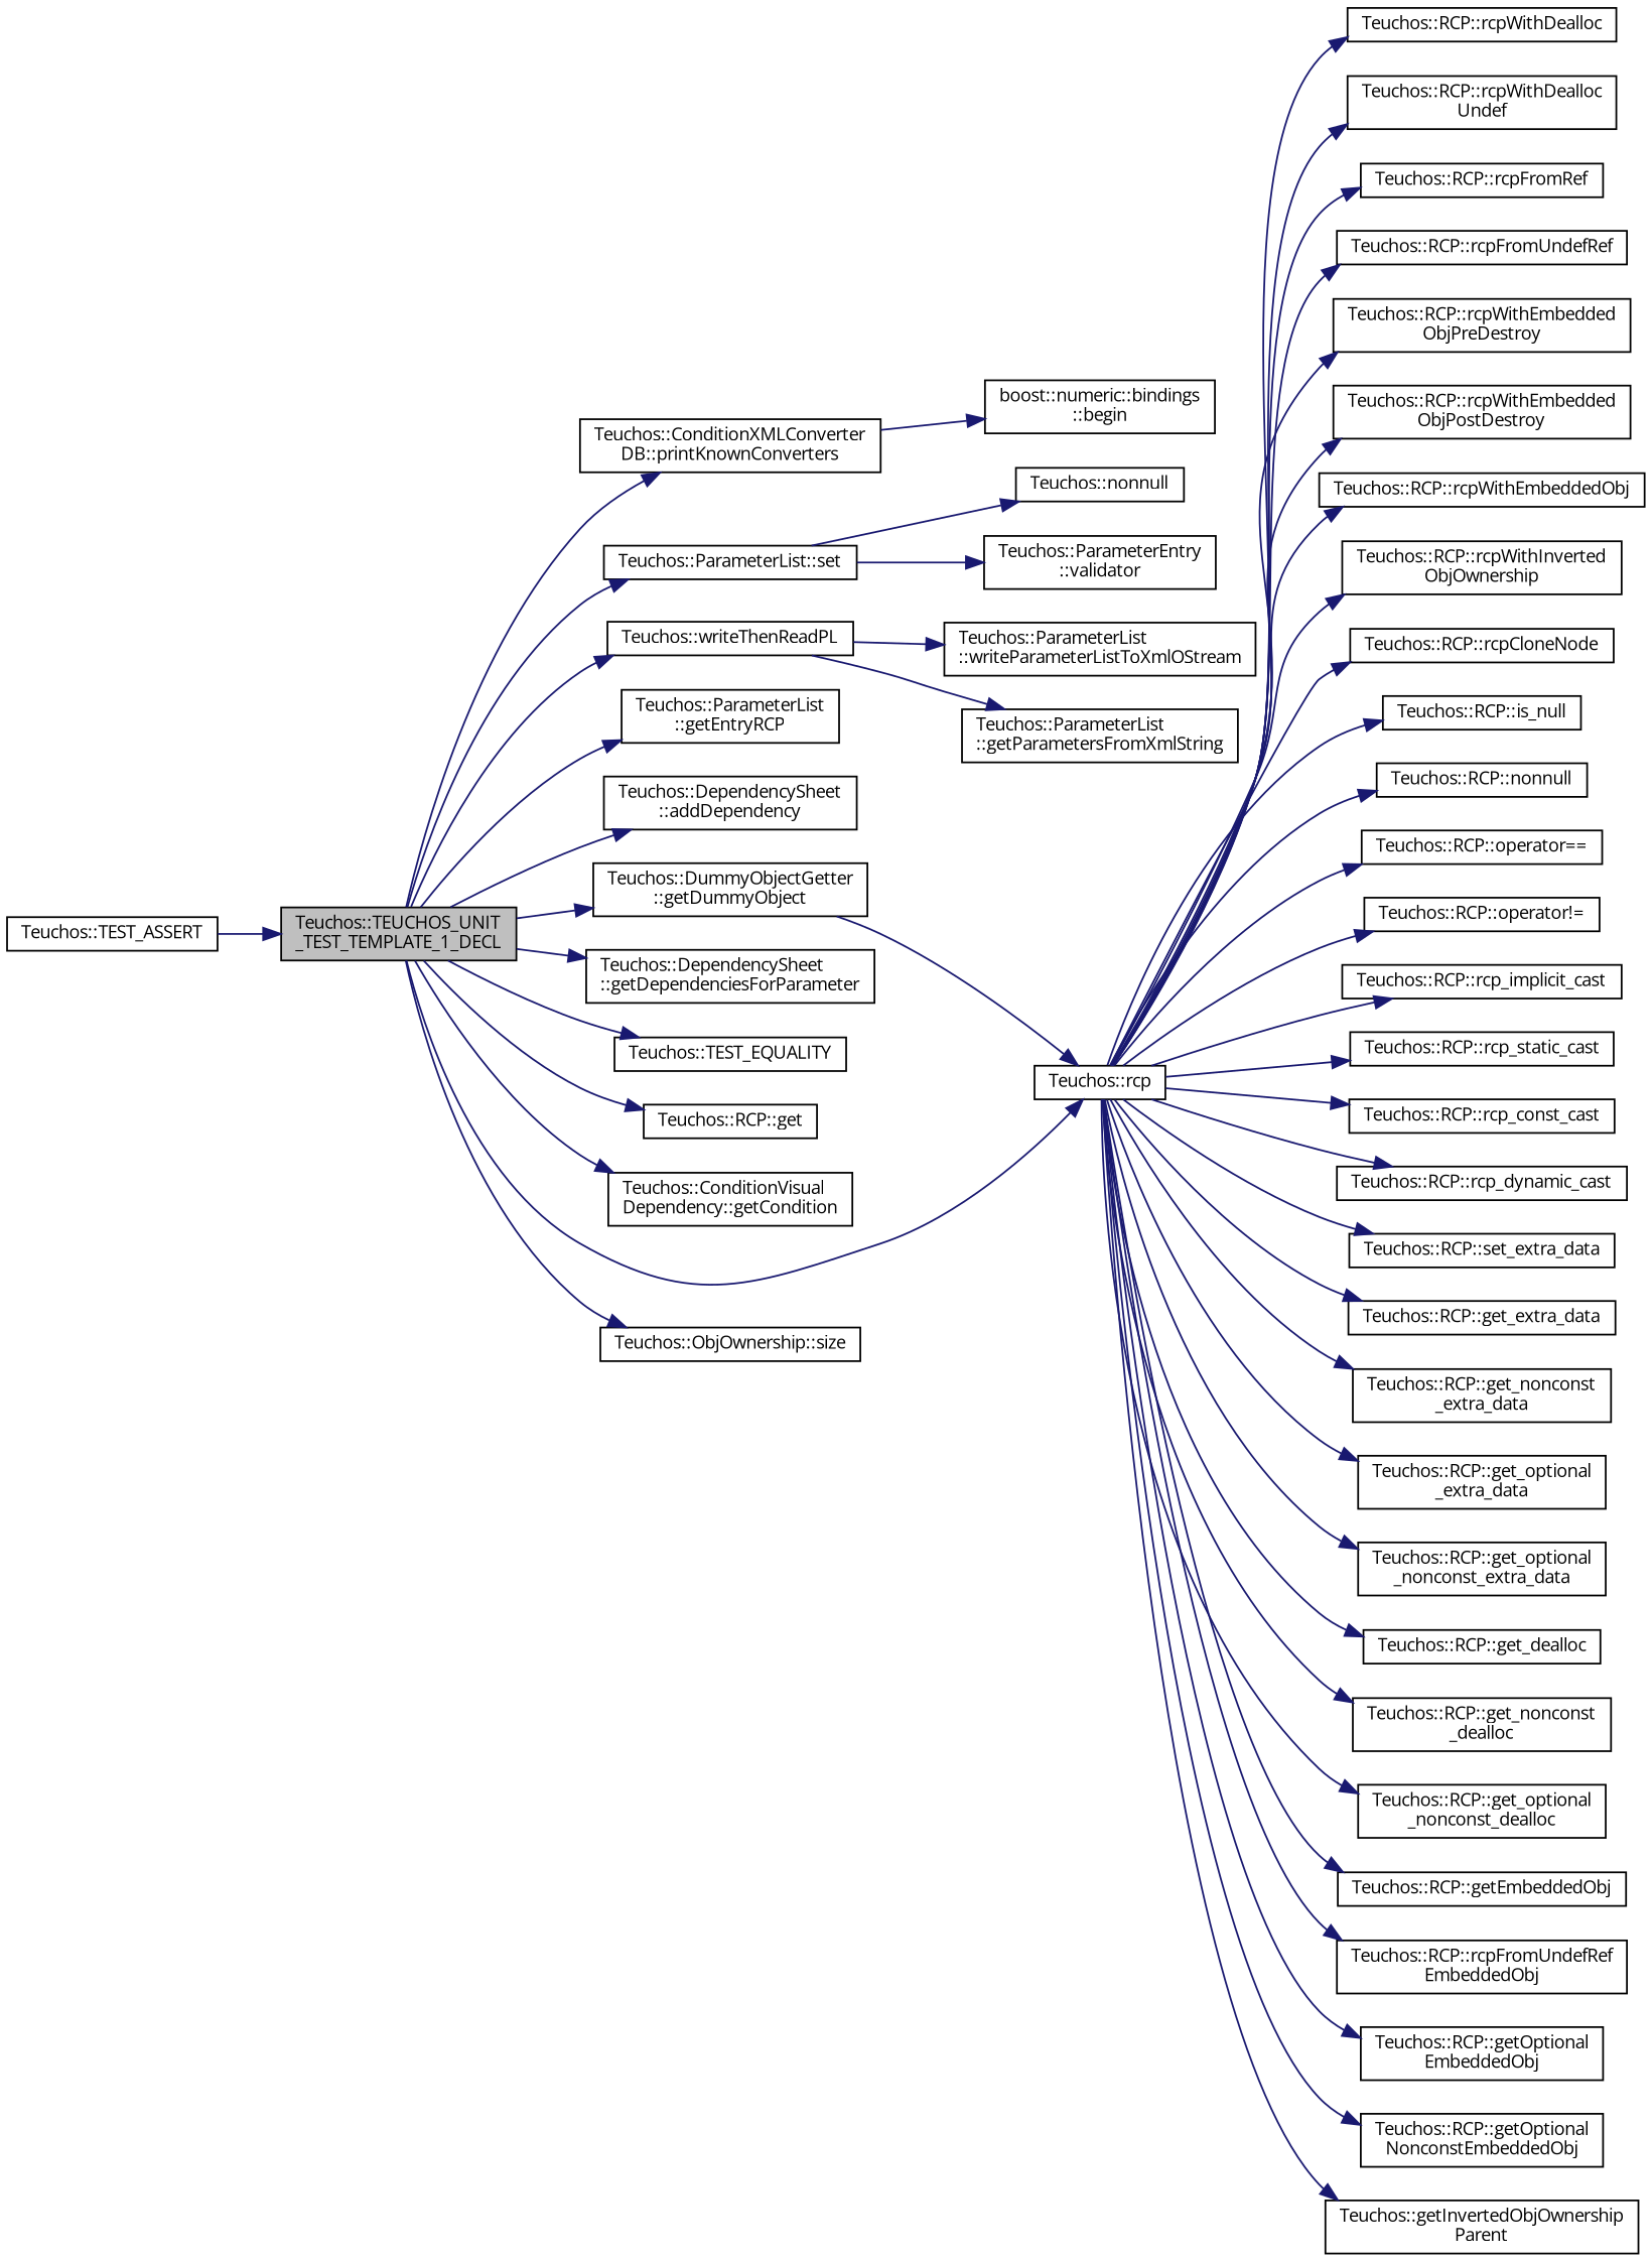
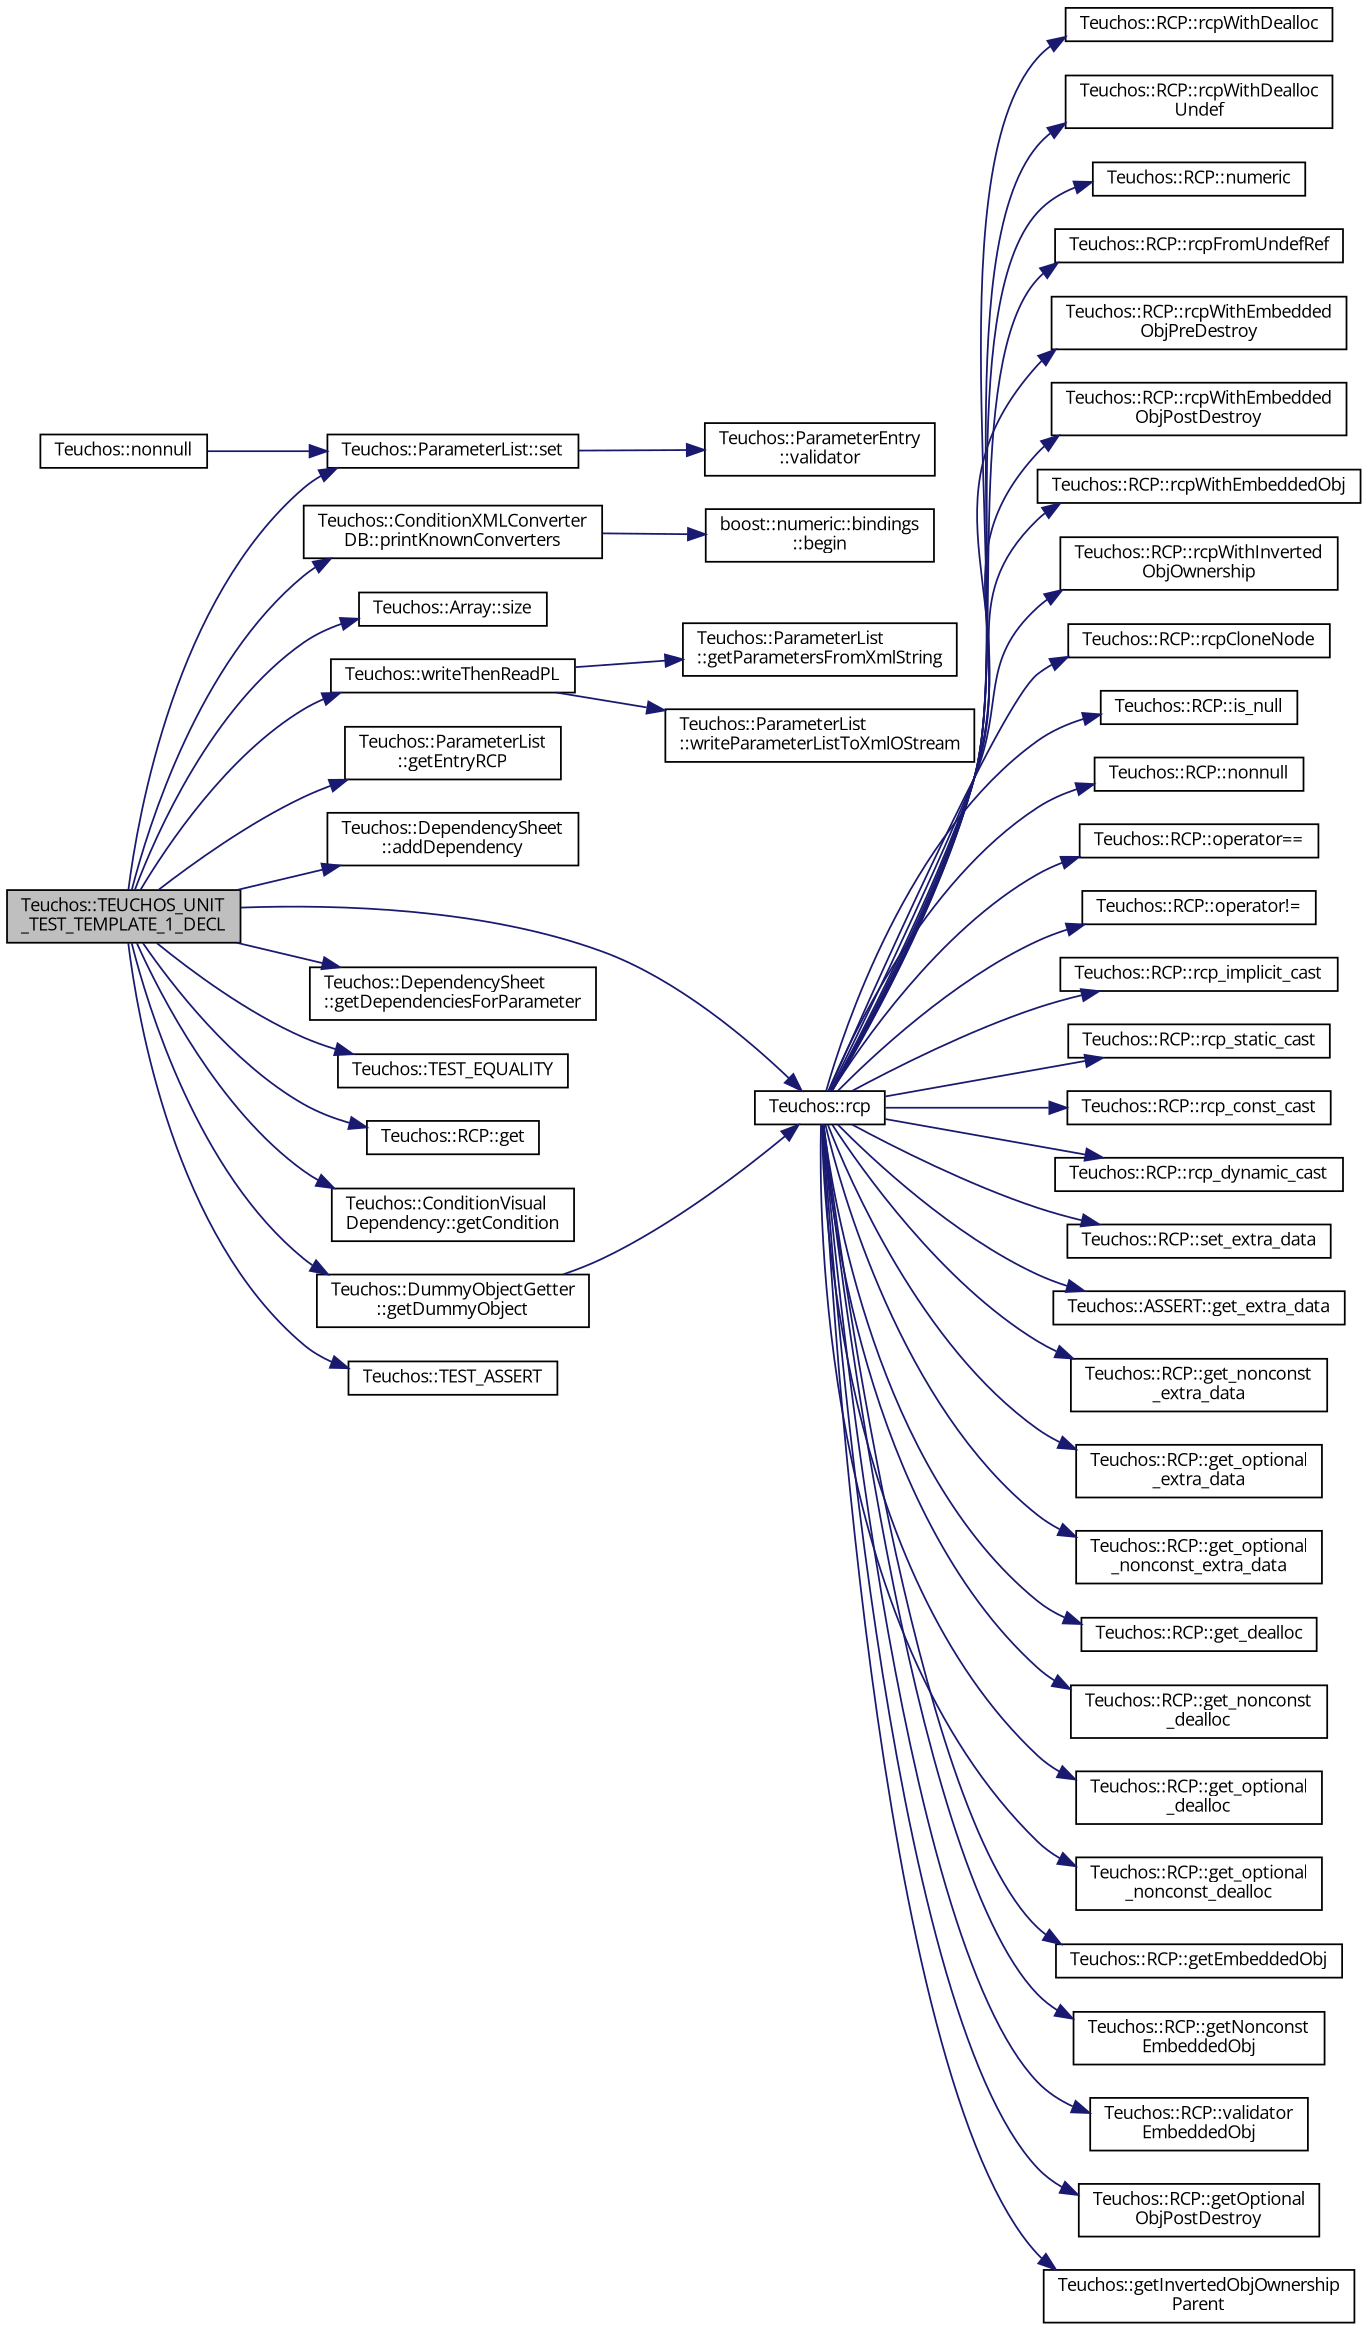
  digraph {
    fontname="Open Sans"
    rankdir=LR
    node [color=black fillcolor=white fontname="Open Sans" fontsize=10 shape=record style=filled]
    edge [color=midnightblue fontname="Open Sans" fontsize=10 labelfontname=Helvetica labelfontsize=10 style=solid]
    n1 [fillcolor=grey75 fontcolor=black height=0.2 label="Teuchos::TEUCHOS_UNIT\l_TEST_TEMPLATE_1_DECL" width=0.4]
    n2 [height=0.2 label="Teuchos::ConditionXMLConverter\lDB::printKnownConverters" width=0.4]
    n3 [height=0.2 label="Teuchos::ParameterList::set" width=0.4]
    n4 [height=0.2 label="Teuchos::rcp" width=0.4]
    n5 [height=0.2 label="Teuchos::ParameterList\l::getEntryRCP" width=0.4]
    n6 [height=0.2 label="Teuchos::DependencySheet\l::addDependency" width=0.4]
    n7 [height=0.2 label="Teuchos::writeThenReadPL" width=0.4]
    n8 [height=0.2 label="Teuchos::DependencySheet\l::getDependenciesForParameter" width=0.4]
    n9 [height=0.2 label="Teuchos::TEST_EQUALITY" width=0.4]
    n10 [height=0.2 label="Teuchos::RCP::get" width=0.4]
    n11 [height=0.2 label="Teuchos::ConditionVisual\lDependency::getCondition" width=0.4]
    n12 [height=0.2 label="Teuchos::DummyObjectGetter\l::getDummyObject" width=0.4]
    n13 [height=0.2 label="Teuchos::TEST_ASSERT" width=0.4]
-   n14 [height=0.2 label="Teuchos::ObjOwnership::size" width=0.4]
+   n14 [height=0.2 label="Teuchos::Array::size" width=0.4]
    n15 [height=0.2 label="boost::numeric::bindings\l::begin" width=0.4]
    n16 [height=0.2 label="Teuchos::nonnull" width=0.4]
    n17 [height=0.2 label="Teuchos::ParameterEntry\l::validator" width=0.4]
    n18 [height=0.2 label="Teuchos::RCP::rcpWithDealloc" width=0.4]
    n19 [height=0.2 label="Teuchos::RCP::rcpWithDealloc\lUndef" width=0.4]
-   n20 [height=0.2 label="Teuchos::RCP::rcpFromRef" width=0.4]
+   n20 [height=0.2 label="Teuchos::RCP::numeric" width=0.4]
    n21 [height=0.2 label="Teuchos::RCP::rcpFromUndefRef" width=0.4]
    n22 [height=0.2 label="Teuchos::RCP::rcpWithEmbedded\lObjPreDestroy" width=0.4]
    n23 [height=0.2 label="Teuchos::RCP::rcpWithEmbedded\lObjPostDestroy" width=0.4]
    n24 [height=0.2 label="Teuchos::RCP::rcpWithEmbeddedObj" width=0.4]
    n25 [height=0.2 label="Teuchos::RCP::rcpWithInverted\lObjOwnership" width=0.4]
    n26 [height=0.2 label="Teuchos::RCP::rcpCloneNode" width=0.4]
    n27 [height=0.2 label="Teuchos::RCP::is_null" width=0.4]
    n28 [height=0.2 label="Teuchos::RCP::nonnull" width=0.4]
    n29 [height=0.2 label="Teuchos::RCP::operator==" width=0.4]
    n30 [height=0.2 label="Teuchos::RCP::operator!=" width=0.4]
    n31 [height=0.2 label="Teuchos::RCP::rcp_implicit_cast" width=0.4]
    n32 [height=0.2 label="Teuchos::RCP::rcp_static_cast" width=0.4]
    n33 [height=0.2 label="Teuchos::RCP::rcp_const_cast" width=0.4]
    n34 [height=0.2 label="Teuchos::RCP::rcp_dynamic_cast" width=0.4]
    n35 [height=0.2 label="Teuchos::RCP::set_extra_data" width=0.4]
-   n36 [height=0.2 label="Teuchos::RCP::get_extra_data" width=0.4]
+   n36 [height=0.2 label="Teuchos::ASSERT::get_extra_data" width=0.4]
    n37 [height=0.2 label="Teuchos::RCP::get_nonconst\l_extra_data" width=0.4]
    n38 [height=0.2 label="Teuchos::RCP::get_optional\l_extra_data" width=0.4]
    n39 [height=0.2 label="Teuchos::RCP::get_optional\l_nonconst_extra_data" width=0.4]
    n40 [height=0.2 label="Teuchos::RCP::get_dealloc" width=0.4]
    n41 [height=0.2 label="Teuchos::RCP::get_nonconst\l_dealloc" width=0.4]
+   n42 [height=0.2 label="Teuchos::RCP::get_optional\l_dealloc" width=0.4]
    n43 [height=0.2 label="Teuchos::RCP::get_optional\l_nonconst_dealloc" width=0.4]
    n44 [height=0.2 label="Teuchos::RCP::getEmbeddedObj" width=0.4]
-   n45 [height=0.2 label="Teuchos::RCP::rcpFromUndefRef\lEmbeddedObj" width=0.4]
-   n46 [height=0.2 label="Teuchos::RCP::getOptional\lEmbeddedObj" width=0.4]
-   n47 [height=0.2 label="Teuchos::RCP::getOptional\lNonconstEmbeddedObj" width=0.4]
+   n45 [height=0.2 label="Teuchos::RCP::getNonconst\lEmbeddedObj" width=0.4]
+   n46 [height=0.2 label="Teuchos::RCP::validator\lEmbeddedObj" width=0.4]
+   n47 [height=0.2 label="Teuchos::RCP::getOptional\lObjPostDestroy" width=0.4]
    n48 [height=0.2 label="Teuchos::getInvertedObjOwnership\lParent" width=0.4]
    n49 [height=0.2 label="Teuchos::ParameterList\l::writeParameterListToXmlOStream" width=0.4]
    n50 [height=0.2 label="Teuchos::ParameterList\l::getParametersFromXmlString" width=0.4]
    n1 -> n2
    n1 -> n3
    n1 -> n4
    n1 -> n5
    n1 -> n6
    n1 -> n7
    n1 -> n8
    n1 -> n9
    n1 -> n10
    n1 -> n11
    n1 -> n12
-   n13 -> n1
+   n1 -> n13
    n1 -> n14
    n2 -> n15
-   n3 -> n16
+   n16 -> n3
    n3 -> n17
    n4 -> n18
    n4 -> n19
    n4 -> n20
    n4 -> n21
    n4 -> n22
    n4 -> n23
    n4 -> n24
    n4 -> n25
    n4 -> n26
    n4 -> n27
    n4 -> n28
    n4 -> n29
    n4 -> n30
    n4 -> n31
    n4 -> n32
    n4 -> n33
    n4 -> n34
    n4 -> n35
    n4 -> n36
    n4 -> n37
    n4 -> n38
    n4 -> n39
    n4 -> n40
    n4 -> n41
+   n4 -> n42
    n4 -> n43
    n4 -> n44
    n4 -> n45
    n4 -> n46
    n4 -> n47
    n4 -> n48
    n7 -> n49
    n7 -> n50
    n12 -> n4
  }
